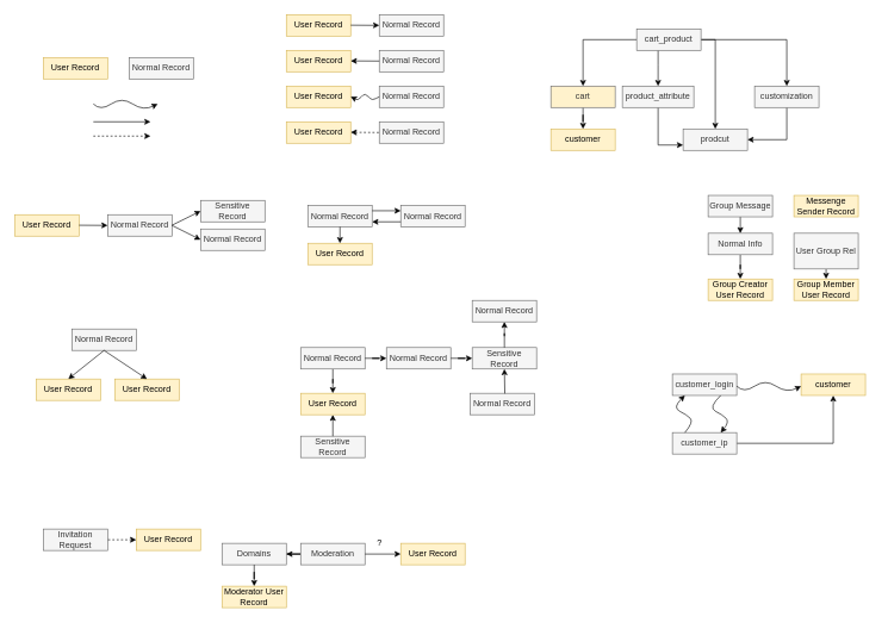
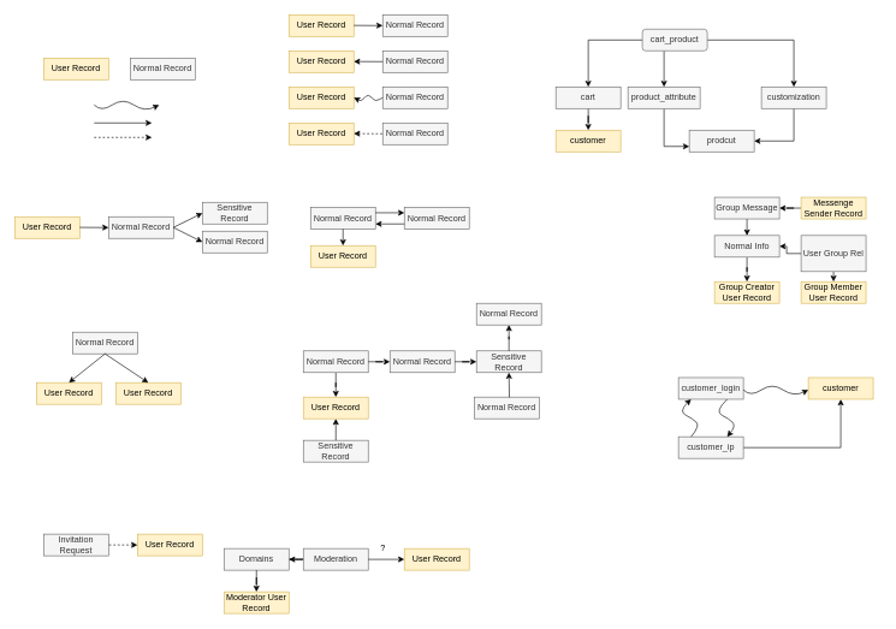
  <mxCell id="0" />
  <mxCell id="1" parent="0" />
  <mxCell id="2" value="User Record" style="rounded=0;whiteSpace=wrap;html=1;fillColor=#fff2cc;strokeColor=#d6b656;" parent="1" vertex="1"><mxGeometry x="60" y="80" width="90" height="30" as="geometry" /></mxCell>
  <mxCell id="3" value="" style="shape=image;verticalLabelPosition=bottom;labelBackgroundColor=#ffffff;verticalAlign=top;aspect=fixed;imageAspect=0;image=https://publicdomainvectors.org/photos/DooFi_Skull.png;" parent="1" vertex="1"><mxGeometry x="375" y="287" width="20" height="16" as="geometry" /></mxCell>
  <mxCell id="4" value="" style="curved=1;endArrow=classic;html=1;" parent="1" edge="1"><mxGeometry width="50" height="50" relative="1" as="geometry"><mxPoint x="130" y="145" as="sourcePoint" /><mxPoint x="220" y="145" as="targetPoint" /><Array as="points"><mxPoint x="140" y="155" /><mxPoint x="170" y="135" /><mxPoint x="200" y="155" /></Array></mxGeometry></mxCell>
  <mxCell id="5" value="" style="endArrow=classic;html=1;" parent="1" edge="1"><mxGeometry width="50" height="50" relative="1" as="geometry"><mxPoint x="130" y="170" as="sourcePoint" /><mxPoint x="210" y="170" as="targetPoint" /></mxGeometry></mxCell>
  <mxCell id="6" value="" style="endArrow=classic;html=1;dashed=1;" parent="1" edge="1"><mxGeometry width="50" height="50" relative="1" as="geometry"><mxPoint x="130" y="190" as="sourcePoint" /><mxPoint x="210" y="190" as="targetPoint" /></mxGeometry></mxCell>
  <mxCell id="7" value="Normal Record" style="rounded=0;whiteSpace=wrap;html=1;fillColor=#f5f5f5;strokeColor=#666666;fontColor=#333333;" parent="1" vertex="1"><mxGeometry x="180" y="80" width="90" height="30" as="geometry" /></mxCell>
  <mxCell id="8" value="User Record" style="rounded=0;whiteSpace=wrap;html=1;fillColor=#fff2cc;strokeColor=#d6b656;" parent="1" vertex="1"><mxGeometry x="400" y="20" width="90" height="30" as="geometry" /></mxCell>
  <mxCell id="9" value="Normal Record" style="rounded=0;whiteSpace=wrap;html=1;fillColor=#f5f5f5;strokeColor=#666666;fontColor=#333333;" parent="1" vertex="1"><mxGeometry x="530" y="20" width="90" height="30" as="geometry" /></mxCell>
  <mxCell id="10" value="" style="endArrow=classic;html=1;entryX=0;entryY=0.5;entryDx=0;entryDy=0;" parent="1" target="9" edge="1"><mxGeometry width="50" height="50" relative="1" as="geometry"><mxPoint x="490" y="34.76" as="sourcePoint" /><mxPoint x="525" y="34.76" as="targetPoint" /></mxGeometry></mxCell>
  <mxCell id="11" value="User Record" style="rounded=0;whiteSpace=wrap;html=1;fillColor=#fff2cc;strokeColor=#d6b656;" parent="1" vertex="1"><mxGeometry x="400" y="70" width="90" height="30" as="geometry" /></mxCell>
  <mxCell id="12" value="Normal Record" style="rounded=0;whiteSpace=wrap;html=1;fillColor=#f5f5f5;strokeColor=#666666;fontColor=#333333;" parent="1" vertex="1"><mxGeometry x="530" y="70" width="90" height="30" as="geometry" /></mxCell>
  <mxCell id="13" value="" style="endArrow=none;html=1;entryX=0;entryY=0.5;entryDx=0;entryDy=0;startArrow=classic;startFill=1;endFill=0;" parent="1" target="12" edge="1"><mxGeometry width="50" height="50" relative="1" as="geometry"><mxPoint x="490" y="84.76" as="sourcePoint" /><mxPoint x="525" y="84.76" as="targetPoint" /></mxGeometry></mxCell>
  <mxCell id="14" value="User Record" style="rounded=0;whiteSpace=wrap;html=1;fillColor=#fff2cc;strokeColor=#d6b656;" parent="1" vertex="1"><mxGeometry x="400" y="120" width="90" height="30" as="geometry" /></mxCell>
  <mxCell id="15" value="Normal Record" style="rounded=0;whiteSpace=wrap;html=1;fillColor=#f5f5f5;strokeColor=#666666;fontColor=#333333;" parent="1" vertex="1"><mxGeometry x="530" y="120" width="90" height="30" as="geometry" /></mxCell>
  <mxCell id="16" value="" style="endArrow=none;html=1;entryX=0;entryY=0.5;entryDx=0;entryDy=0;startArrow=classic;startFill=1;endFill=0;" parent="1" target="15" edge="1"><mxGeometry width="50" height="50" relative="1" as="geometry"><mxPoint x="490" y="134.76" as="sourcePoint" /><mxPoint x="525" y="134.76" as="targetPoint" /><Array as="points"><mxPoint x="500" y="140" /><mxPoint x="510" y="130" /><mxPoint x="520" y="140" /></Array></mxGeometry></mxCell>
  <mxCell id="17" value="User Record" style="rounded=0;whiteSpace=wrap;html=1;fillColor=#fff2cc;strokeColor=#d6b656;" parent="1" vertex="1"><mxGeometry x="400" y="170" width="90" height="30" as="geometry" /></mxCell>
  <mxCell id="18" value="Normal Record" style="rounded=0;whiteSpace=wrap;html=1;fillColor=#f5f5f5;strokeColor=#666666;fontColor=#333333;" parent="1" vertex="1"><mxGeometry x="530" y="170" width="90" height="30" as="geometry" /></mxCell>
  <mxCell id="19" value="" style="endArrow=none;html=1;entryX=0;entryY=0.5;entryDx=0;entryDy=0;startArrow=classic;startFill=1;endFill=0;dashed=1;" parent="1" target="18" edge="1"><mxGeometry width="50" height="50" relative="1" as="geometry"><mxPoint x="490" y="184.76" as="sourcePoint" /><mxPoint x="525" y="184.76" as="targetPoint" /></mxGeometry></mxCell>
  <mxCell id="20" value="User Record" style="rounded=0;whiteSpace=wrap;html=1;fillColor=#fff2cc;strokeColor=#d6b656;" parent="1" vertex="1"><mxGeometry x="20" y="300" width="90" height="30" as="geometry" /></mxCell>
  <mxCell id="21" value="Normal Record" style="rounded=0;whiteSpace=wrap;html=1;fillColor=#f5f5f5;strokeColor=#666666;fontColor=#333333;" parent="1" vertex="1"><mxGeometry x="150" y="300" width="90" height="30" as="geometry" /></mxCell>
  <mxCell id="22" value="" style="endArrow=classic;html=1;entryX=0;entryY=0.5;entryDx=0;entryDy=0;" parent="1" target="21" edge="1"><mxGeometry width="50" height="50" relative="1" as="geometry"><mxPoint x="110" y="314.76" as="sourcePoint" /><mxPoint x="145" y="314.76" as="targetPoint" /></mxGeometry></mxCell>
  <mxCell id="23" value="&lt;font style=&quot;font-size: 12px&quot;&gt;Sensitive Record&lt;/font&gt;" style="rounded=0;whiteSpace=wrap;html=1;fillColor=#f5f5f5;strokeColor=#666666;fontColor=#333333;" parent="1" vertex="1"><mxGeometry x="280" y="280" width="90" height="30" as="geometry" /></mxCell>
  <mxCell id="24" value="" style="endArrow=classic;html=1;entryX=0;entryY=0.5;entryDx=0;entryDy=0;" parent="1" target="23" edge="1"><mxGeometry width="50" height="50" relative="1" as="geometry"><mxPoint x="240" y="314.76" as="sourcePoint" /><mxPoint x="275" y="314.76" as="targetPoint" /></mxGeometry></mxCell>
  <mxCell id="25" value="Normal Record" style="rounded=0;whiteSpace=wrap;html=1;fillColor=#f5f5f5;strokeColor=#666666;fontColor=#333333;" parent="1" vertex="1"><mxGeometry x="280" y="320" width="90" height="30" as="geometry" /></mxCell>
  <mxCell id="26" value="" style="endArrow=classic;html=1;entryX=0;entryY=0.5;entryDx=0;entryDy=0;exitX=1;exitY=0.5;exitDx=0;exitDy=0;" parent="1" source="21" target="25" edge="1"><mxGeometry width="50" height="50" relative="1" as="geometry"><mxPoint x="250" y="324.76" as="sourcePoint" /><mxPoint x="290" y="305" as="targetPoint" /></mxGeometry></mxCell>
  <mxCell id="27" value="Normal Record" style="rounded=0;whiteSpace=wrap;html=1;fillColor=#f5f5f5;strokeColor=#666666;fontColor=#333333;" parent="1" vertex="1"><mxGeometry x="430" y="287" width="90" height="30" as="geometry" /></mxCell>
  <mxCell id="28" value="Normal Record" style="rounded=0;whiteSpace=wrap;html=1;fillColor=#f5f5f5;strokeColor=#666666;fontColor=#333333;" parent="1" vertex="1"><mxGeometry x="560" y="287" width="90" height="30" as="geometry" /></mxCell>
  <mxCell id="29" value="" style="endArrow=classic;html=1;entryX=0;entryY=0.25;entryDx=0;entryDy=0;exitX=1;exitY=0.25;exitDx=0;exitDy=0;" parent="1" source="27" target="28" edge="1"><mxGeometry width="50" height="50" relative="1" as="geometry"><mxPoint x="520" y="302" as="sourcePoint" /><mxPoint x="555" y="301.76" as="targetPoint" /></mxGeometry></mxCell>
  <mxCell id="30" value="" style="endArrow=none;html=1;entryX=0;entryY=0.25;entryDx=0;entryDy=0;exitX=1;exitY=0.25;exitDx=0;exitDy=0;startArrow=classic;startFill=1;endFill=0;" parent="1" edge="1"><mxGeometry width="50" height="50" relative="1" as="geometry"><mxPoint x="520" y="310" as="sourcePoint" /><mxPoint x="560" y="310" as="targetPoint" /></mxGeometry></mxCell>
  <mxCell id="31" value="User Record" style="rounded=0;whiteSpace=wrap;html=1;fillColor=#fff2cc;strokeColor=#d6b656;" parent="1" vertex="1"><mxGeometry x="430" y="340" width="90" height="30" as="geometry" /></mxCell>
  <mxCell id="32" value="" style="endArrow=classic;html=1;exitX=0.5;exitY=1;exitDx=0;exitDy=0;entryX=0.5;entryY=0;entryDx=0;entryDy=0;" parent="1" source="27" target="31" edge="1"><mxGeometry width="50" height="50" relative="1" as="geometry"><mxPoint x="460" y="290" as="sourcePoint" /><mxPoint x="510" y="240" as="targetPoint" /></mxGeometry></mxCell>
  <mxCell id="33" value="Normal Record" style="rounded=0;whiteSpace=wrap;html=1;fillColor=#f5f5f5;strokeColor=#666666;fontColor=#333333;" parent="1" vertex="1"><mxGeometry x="100" y="460" width="90" height="30" as="geometry" /></mxCell>
  <mxCell id="34" value="User Record" style="rounded=0;whiteSpace=wrap;html=1;fillColor=#fff2cc;strokeColor=#d6b656;" parent="1" vertex="1"><mxGeometry x="50" y="530" width="90" height="30" as="geometry" /></mxCell>
  <mxCell id="35" value="User Record" style="rounded=0;whiteSpace=wrap;html=1;fillColor=#fff2cc;strokeColor=#d6b656;" parent="1" vertex="1"><mxGeometry x="160" y="530" width="90" height="30" as="geometry" /></mxCell>
  <mxCell id="36" value="" style="endArrow=classic;html=1;exitX=0.5;exitY=1;exitDx=0;exitDy=0;entryX=0.5;entryY=0;entryDx=0;entryDy=0;" parent="1" source="33" target="34" edge="1"><mxGeometry width="50" height="50" relative="1" as="geometry"><mxPoint x="80" y="470" as="sourcePoint" /><mxPoint x="130" y="420" as="targetPoint" /></mxGeometry></mxCell>
  <mxCell id="37" value="" style="endArrow=classic;html=1;exitX=0.5;exitY=1;exitDx=0;exitDy=0;entryX=0.5;entryY=0;entryDx=0;entryDy=0;" parent="1" source="33" target="35" edge="1"><mxGeometry width="50" height="50" relative="1" as="geometry"><mxPoint x="220" y="510" as="sourcePoint" /><mxPoint x="270" y="460" as="targetPoint" /></mxGeometry></mxCell>
  <mxCell id="38" value="" style="shape=image;verticalLabelPosition=bottom;labelBackgroundColor=#ffffff;verticalAlign=top;aspect=fixed;imageAspect=0;image=https://publicdomainvectors.org/photos/DooFi_Skull.png;" parent="1" vertex="1"><mxGeometry x="250" y="537" width="20" height="16" as="geometry" /></mxCell>
  <mxCell id="39" value="" style="shape=image;verticalLabelPosition=bottom;labelBackgroundColor=#ffffff;verticalAlign=top;aspect=fixed;imageAspect=0;image=https://publicdomainvectors.org/photos/DooFi_Skull.png;" parent="1" vertex="1"><mxGeometry x="30" y="534" width="20" height="16" as="geometry" /></mxCell>
  <mxCell id="40" value="Sensitive Record" style="rounded=0;whiteSpace=wrap;html=1;fillColor=#f5f5f5;strokeColor=#666666;fontColor=#333333;" parent="1" vertex="1"><mxGeometry x="420" y="610" width="90" height="30" as="geometry" /></mxCell>
  <mxCell id="41" value="" style="edgeStyle=orthogonalEdgeStyle;rounded=0;orthogonalLoop=1;jettySize=auto;html=1;startArrow=classic;startFill=1;endArrow=none;endFill=0;" parent="1" source="43" target="44" edge="1"><mxGeometry relative="1" as="geometry" /></mxCell>
  <mxCell id="42" style="edgeStyle=orthogonalEdgeStyle;rounded=0;orthogonalLoop=1;jettySize=auto;html=1;exitX=0.5;exitY=1;exitDx=0;exitDy=0;entryX=0.5;entryY=0;entryDx=0;entryDy=0;startArrow=classic;startFill=1;endArrow=none;endFill=0;" parent="1" source="43" target="40" edge="1"><mxGeometry relative="1" as="geometry" /></mxCell>
  <mxCell id="43" value="User Record" style="rounded=0;whiteSpace=wrap;html=1;fillColor=#fff2cc;strokeColor=#d6b656;" parent="1" vertex="1"><mxGeometry x="420" y="550" width="90" height="30" as="geometry" /></mxCell>
  <mxCell id="44" value="Normal Record" style="rounded=0;whiteSpace=wrap;html=1;fillColor=#f5f5f5;strokeColor=#666666;fontColor=#333333;" parent="1" vertex="1"><mxGeometry x="420" y="486" width="90" height="30" as="geometry" /></mxCell>
  <mxCell id="45" value="" style="edgeStyle=orthogonalEdgeStyle;rounded=0;orthogonalLoop=1;jettySize=auto;html=1;startArrow=classic;startFill=1;endArrow=none;endFill=0;" parent="1" source="46" target="44" edge="1"><mxGeometry relative="1" as="geometry" /></mxCell>
  <mxCell id="46" value="Normal Record" style="rounded=0;whiteSpace=wrap;html=1;fillColor=#f5f5f5;strokeColor=#666666;fontColor=#333333;" parent="1" vertex="1"><mxGeometry x="540" y="486" width="90" height="30" as="geometry" /></mxCell>
  <mxCell id="47" value="" style="edgeStyle=orthogonalEdgeStyle;rounded=0;orthogonalLoop=1;jettySize=auto;html=1;startArrow=classic;startFill=1;endArrow=none;endFill=0;" parent="1" source="48" target="46" edge="1"><mxGeometry relative="1" as="geometry" /></mxCell>
  <mxCell id="48" value="Sensitive Record" style="rounded=0;whiteSpace=wrap;html=1;fillColor=#f5f5f5;strokeColor=#666666;fontColor=#333333;" parent="1" vertex="1"><mxGeometry x="660" y="486" width="90" height="30" as="geometry" /></mxCell>
  <mxCell id="49" value="Normal Record" style="rounded=0;whiteSpace=wrap;html=1;fillColor=#f5f5f5;strokeColor=#666666;fontColor=#333333;" parent="1" vertex="1"><mxGeometry x="657" y="550" width="90" height="30" as="geometry" /></mxCell>
  <mxCell id="50" value="" style="edgeStyle=orthogonalEdgeStyle;rounded=0;orthogonalLoop=1;jettySize=auto;html=1;startArrow=classic;startFill=1;endArrow=none;endFill=0;" parent="1" source="51" target="48" edge="1"><mxGeometry relative="1" as="geometry" /></mxCell>
  <mxCell id="51" value="Normal Record" style="rounded=0;whiteSpace=wrap;html=1;fillColor=#f5f5f5;strokeColor=#666666;fontColor=#333333;" parent="1" vertex="1"><mxGeometry x="660" y="420" width="90" height="30" as="geometry" /></mxCell>
  <mxCell id="52" value="" style="shape=image;verticalLabelPosition=bottom;labelBackgroundColor=#ffffff;verticalAlign=top;aspect=fixed;imageAspect=0;image=https://publicdomainvectors.org/photos/DooFi_Skull.png;" parent="1" vertex="1"><mxGeometry x="750" y="494" width="20" height="16" as="geometry" /></mxCell>
  <mxCell id="53" value="" style="endArrow=classic;html=1;exitX=0.54;exitY=0.01;exitDx=0;exitDy=0;exitPerimeter=0;entryX=0.5;entryY=1;entryDx=0;entryDy=0;" parent="1" source="49" target="48" edge="1"><mxGeometry width="50" height="50" relative="1" as="geometry"><mxPoint x="540" y="540" as="sourcePoint" /><mxPoint x="590" y="490" as="targetPoint" /></mxGeometry></mxCell>
  <mxCell id="54" value="" style="shape=image;verticalLabelPosition=bottom;labelBackgroundColor=#ffffff;verticalAlign=top;aspect=fixed;imageAspect=0;image=https://publicdomainvectors.org/photos/DooFi_Skull.png;" parent="1" vertex="1"><mxGeometry x="510" y="617" width="20" height="16" as="geometry" /></mxCell>
  <mxCell id="55" value="" style="edgeStyle=orthogonalEdgeStyle;rounded=0;orthogonalLoop=1;jettySize=auto;html=1;startArrow=classic;startFill=1;endArrow=none;endFill=0;" parent="1" source="56" target="59" edge="1"><mxGeometry relative="1" as="geometry" /></mxCell>
  <mxCell id="56" value="Domains" style="rounded=0;whiteSpace=wrap;html=1;fillColor=#f5f5f5;strokeColor=#666666;fontColor=#333333;" parent="1" vertex="1"><mxGeometry x="310" y="760" width="90" height="30" as="geometry" /></mxCell>
  <mxCell id="57" value="" style="edgeStyle=orthogonalEdgeStyle;rounded=0;orthogonalLoop=1;jettySize=auto;html=1;startArrow=classic;startFill=1;endArrow=none;endFill=0;" parent="1" source="58" target="56" edge="1"><mxGeometry relative="1" as="geometry" /></mxCell>
  <mxCell id="58" value="Moderator User Record" style="rounded=0;whiteSpace=wrap;html=1;fillColor=#fff2cc;strokeColor=#d6b656;" parent="1" vertex="1"><mxGeometry x="310" y="820" width="90" height="30" as="geometry" /></mxCell>
  <mxCell id="59" value="Moderation" style="rounded=0;whiteSpace=wrap;html=1;fillColor=#f5f5f5;strokeColor=#666666;fontColor=#333333;" parent="1" vertex="1"><mxGeometry x="420" y="760" width="90" height="30" as="geometry" /></mxCell>
  <mxCell id="60" value="" style="edgeStyle=orthogonalEdgeStyle;rounded=0;orthogonalLoop=1;jettySize=auto;html=1;startArrow=classic;startFill=1;endArrow=none;endFill=0;" parent="1" source="61" target="59" edge="1"><mxGeometry relative="1" as="geometry" /></mxCell>
  <mxCell id="61" value="User Record" style="rounded=0;whiteSpace=wrap;html=1;fillColor=#fff2cc;strokeColor=#d6b656;" parent="1" vertex="1"><mxGeometry x="560" y="760" width="90" height="30" as="geometry" /></mxCell>
  <mxCell id="62" value="?" style="text;html=1;align=center;verticalAlign=middle;resizable=0;points=[];autosize=1;" parent="1" vertex="1"><mxGeometry x="520" y="750" width="20" height="20" as="geometry" /></mxCell>
  <mxCell id="63" value="Invitation Request" style="rounded=0;whiteSpace=wrap;html=1;fillColor=#f5f5f5;strokeColor=#666666;fontColor=#333333;" parent="1" vertex="1"><mxGeometry x="60" y="740" width="90" height="30" as="geometry" /></mxCell>
  <mxCell id="64" value="" style="edgeStyle=orthogonalEdgeStyle;rounded=0;orthogonalLoop=1;jettySize=auto;html=1;startArrow=classic;startFill=1;endArrow=none;endFill=0;dashed=1;" parent="1" source="65" target="63" edge="1"><mxGeometry relative="1" as="geometry" /></mxCell>
  <mxCell id="65" value="User Record" style="rounded=0;whiteSpace=wrap;html=1;fillColor=#fff2cc;strokeColor=#d6b656;" parent="1" vertex="1"><mxGeometry x="190" y="740" width="90" height="30" as="geometry" /></mxCell>
  <mxCell id="66" value="" style="edgeStyle=orthogonalEdgeStyle;rounded=0;orthogonalLoop=1;jettySize=auto;html=1;startArrow=classic;startFill=1;endArrow=none;endFill=0;" parent="1" source="67" target="68" edge="1"><mxGeometry relative="1" as="geometry" /></mxCell>
  <mxCell id="67" value="Group Creator User Record" style="rounded=0;whiteSpace=wrap;html=1;fillColor=#fff2cc;strokeColor=#d6b656;" parent="1" vertex="1"><mxGeometry x="990" y="390" width="90" height="30" as="geometry" /></mxCell>
  <mxCell id="68" value="Normal Info" style="rounded=0;whiteSpace=wrap;html=1;fillColor=#f5f5f5;strokeColor=#666666;fontColor=#333333;" parent="1" vertex="1"><mxGeometry x="990" y="326" width="90" height="30" as="geometry" /></mxCell>
+ <mxCell id="69" value="" style="edgeStyle=orthogonalEdgeStyle;rounded=0;orthogonalLoop=1;jettySize=auto;html=1;startArrow=none;startFill=0;endArrow=classic;endFill=1;" parent="1" source="71" target="68" edge="1"><mxGeometry relative="1" as="geometry" /></mxCell>
  <mxCell id="70" style="edgeStyle=orthogonalEdgeStyle;rounded=0;orthogonalLoop=1;jettySize=auto;html=1;exitX=0.5;exitY=1;exitDx=0;exitDy=0;entryX=0.5;entryY=0;entryDx=0;entryDy=0;startArrow=none;startFill=0;endArrow=classic;endFill=1;" parent="1" source="71" target="73" edge="1"><mxGeometry relative="1" as="geometry" /></mxCell>
  <mxCell id="71" value="User Group Rel" style="rounded=0;whiteSpace=wrap;html=1;fillColor=#f5f5f5;strokeColor=#666666;fontColor=#333333;" parent="1" vertex="1"><mxGeometry x="1110" y="326" width="90" height="50" as="geometry" /></mxCell>
  <mxCell id="72" value="" style="shape=image;verticalLabelPosition=bottom;labelBackgroundColor=#ffffff;verticalAlign=top;aspect=fixed;imageAspect=0;image=https://publicdomainvectors.org/photos/DooFi_Skull.png;" parent="1" vertex="1"><mxGeometry x="1025" y="420" width="20" height="16" as="geometry" /></mxCell>
  <mxCell id="73" value="Group Member User Record" style="rounded=0;whiteSpace=wrap;html=1;fillColor=#fff2cc;strokeColor=#d6b656;" parent="1" vertex="1"><mxGeometry x="1110" y="390" width="90" height="30" as="geometry" /></mxCell>
  <mxCell id="74" value="" style="shape=image;verticalLabelPosition=bottom;labelBackgroundColor=#ffffff;verticalAlign=top;aspect=fixed;imageAspect=0;image=https://publicdomainvectors.org/photos/DooFi_Skull.png;" parent="1" vertex="1"><mxGeometry x="1145" y="420" width="20" height="16" as="geometry" /></mxCell>
  <mxCell id="75" style="edgeStyle=orthogonalEdgeStyle;rounded=0;orthogonalLoop=1;jettySize=auto;html=1;exitX=0.5;exitY=1;exitDx=0;exitDy=0;entryX=0.5;entryY=0;entryDx=0;entryDy=0;startArrow=none;startFill=0;endArrow=classic;endFill=1;" parent="1" source="76" target="68" edge="1"><mxGeometry relative="1" as="geometry" /></mxCell>
  <mxCell id="76" value="Group Message" style="rounded=0;whiteSpace=wrap;html=1;fillColor=#f5f5f5;strokeColor=#666666;fontColor=#333333;" parent="1" vertex="1"><mxGeometry x="990" y="273" width="90" height="30" as="geometry" /></mxCell>
+ <mxCell id="77" value="" style="edgeStyle=orthogonalEdgeStyle;rounded=0;orthogonalLoop=1;jettySize=auto;html=1;startArrow=none;startFill=0;endArrow=classic;endFill=1;" parent="1" source="78" target="76" edge="1"><mxGeometry relative="1" as="geometry" /></mxCell>
  <mxCell id="78" value="Messenge Sender Record" style="rounded=0;whiteSpace=wrap;html=1;fillColor=#fff2cc;strokeColor=#d6b656;align=center;" parent="1" vertex="1"><mxGeometry x="1110" y="273" width="90" height="30" as="geometry" /></mxCell>
  <mxCell id="79" value="" style="shape=image;verticalLabelPosition=bottom;labelBackgroundColor=#ffffff;verticalAlign=top;aspect=fixed;imageAspect=0;image=https://publicdomainvectors.org/photos/DooFi_Skull.png;" parent="1" vertex="1"><mxGeometry x="1200" y="280" width="20" height="16" as="geometry" /></mxCell>
  <mxCell id="80" style="edgeStyle=orthogonalEdgeStyle;rounded=0;orthogonalLoop=1;jettySize=auto;html=1;" parent="1" source="84" target="91" edge="1"><mxGeometry relative="1" as="geometry" /></mxCell>
  <mxCell id="81" value="" style="edgeStyle=orthogonalEdgeStyle;rounded=0;orthogonalLoop=1;jettySize=auto;html=1;" parent="1" source="84" target="89" edge="1"><mxGeometry relative="1" as="geometry"><Array as="points"><mxPoint x="920" y="90" /><mxPoint x="920" y="90" /></Array></mxGeometry></mxCell>
  <mxCell id="82" style="edgeStyle=orthogonalEdgeStyle;rounded=0;orthogonalLoop=1;jettySize=auto;html=1;" parent="1" source="84" target="87" edge="1"><mxGeometry relative="1" as="geometry" /></mxCell>
- <mxCell id="83" style="edgeStyle=orthogonalEdgeStyle;rounded=0;orthogonalLoop=1;jettySize=auto;html=1;exitX=1;exitY=0.5;exitDx=0;exitDy=0;exitPerimeter=0;entryX=0.5;entryY=0;entryDx=0;entryDy=0;" parent="1" source="84" target="85" edge="1"><mxGeometry relative="1" as="geometry"><mxPoint x="1000" y="150" as="targetPoint" /></mxGeometry></mxCell>
- <mxCell id="84" value="cart_product" style="rounded=0;whiteSpace=wrap;html=1;fillColor=#f5f5f5;strokeColor=#666666;fontColor=#333333;" parent="1" vertex="1"><mxGeometry x="890" y="40" width="90" height="30" as="geometry" /></mxCell>
+ <mxCell id="84" value="cart_product" style="whiteSpace=wrap;html=1;fillColor=#f5f5f5;strokeColor=#666666;fontColor=#333333;rounded=1;" parent="1" vertex="1"><mxGeometry x="890" y="40" width="90" height="30" as="geometry" /></mxCell>
  <mxCell id="85" value="prodcut" style="rounded=0;whiteSpace=wrap;html=1;fillColor=#f5f5f5;strokeColor=#666666;fontColor=#333333;" parent="1" vertex="1"><mxGeometry x="955" y="180" width="90" height="30" as="geometry" /></mxCell>
  <mxCell id="86" style="edgeStyle=orthogonalEdgeStyle;rounded=0;orthogonalLoop=1;jettySize=auto;html=1;exitX=0.5;exitY=1;exitDx=0;exitDy=0;exitPerimeter=0;entryX=1;entryY=0.5;entryDx=0;entryDy=0;" parent="1" source="87" target="85" edge="1"><mxGeometry relative="1" as="geometry"><mxPoint x="1060" y="200" as="targetPoint" /></mxGeometry></mxCell>
  <mxCell id="87" value="customization" style="rounded=0;whiteSpace=wrap;html=1;fillColor=#f5f5f5;strokeColor=#666666;fontColor=#333333;" parent="1" vertex="1"><mxGeometry x="1055" y="120" width="90" height="30" as="geometry" /></mxCell>
  <mxCell id="88" style="edgeStyle=orthogonalEdgeStyle;rounded=0;orthogonalLoop=1;jettySize=auto;html=1;entryX=0;entryY=0.75;entryDx=0;entryDy=0;" parent="1" source="89" target="85" edge="1"><mxGeometry relative="1" as="geometry" /></mxCell>
  <mxCell id="89" value="product_attribute" style="rounded=0;whiteSpace=wrap;html=1;fillColor=#f5f5f5;strokeColor=#666666;fontColor=#333333;" parent="1" vertex="1"><mxGeometry x="870" y="120" width="100" height="30" as="geometry" /></mxCell>
  <mxCell id="90" value="" style="edgeStyle=orthogonalEdgeStyle;rounded=0;orthogonalLoop=1;jettySize=auto;html=1;" parent="1" source="91" target="92" edge="1"><mxGeometry relative="1" as="geometry" /></mxCell>
- <mxCell id="91" value="cart" style="rounded=0;whiteSpace=wrap;html=1;fillColor=#fff2cc;strokeColor=#666666;fontColor=#333333;" parent="1" vertex="1"><mxGeometry x="770" y="120" width="90" height="30" as="geometry" /></mxCell>
+ <mxCell id="91" value="cart" style="rounded=0;whiteSpace=wrap;html=1;fillColor=#f5f5f5;strokeColor=#666666;fontColor=#333333;" parent="1" vertex="1"><mxGeometry x="770" y="120" width="90" height="30" as="geometry" /></mxCell>
  <mxCell id="92" value="customer" style="rounded=0;whiteSpace=wrap;html=1;fillColor=#fff2cc;strokeColor=#d6b656;" parent="1" vertex="1"><mxGeometry x="770" y="180" width="90" height="30" as="geometry" /></mxCell>
  <mxCell id="93" value="customer_login" style="rounded=0;whiteSpace=wrap;html=1;fillColor=#f5f5f5;strokeColor=#666666;fontColor=#333333;" parent="1" vertex="1"><mxGeometry x="940" y="523" width="90" height="30" as="geometry" /></mxCell>
  <mxCell id="94" style="edgeStyle=orthogonalEdgeStyle;rounded=0;orthogonalLoop=1;jettySize=auto;html=1;entryX=0.5;entryY=1;entryDx=0;entryDy=0;" parent="1" source="95" target="96" edge="1"><mxGeometry relative="1" as="geometry" /></mxCell>
  <mxCell id="95" value="customer_ip" style="rounded=0;whiteSpace=wrap;html=1;fillColor=#f5f5f5;strokeColor=#666666;fontColor=#333333;" parent="1" vertex="1"><mxGeometry x="940" y="605" width="90" height="30" as="geometry" /></mxCell>
  <mxCell id="96" value="customer" style="rounded=0;whiteSpace=wrap;html=1;fillColor=#fff2cc;strokeColor=#d6b656;" parent="1" vertex="1"><mxGeometry x="1120" y="523" width="90" height="30" as="geometry" /></mxCell>
  <mxCell id="97" value="" style="curved=1;endArrow=classic;html=1;" parent="1" edge="1"><mxGeometry width="50" height="50" relative="1" as="geometry"><mxPoint x="1030" y="540" as="sourcePoint" /><mxPoint x="1120" y="540" as="targetPoint" /><Array as="points"><mxPoint x="1040" y="550" /><mxPoint x="1070" y="530" /><mxPoint x="1100" y="550" /></Array></mxGeometry></mxCell>
  <mxCell id="98" value="" style="curved=1;endArrow=classic;html=1;entryX=0.75;entryY=0;entryDx=0;entryDy=0;exitX=0.75;exitY=1;exitDx=0;exitDy=0;" parent="1" source="93" target="95" edge="1"><mxGeometry width="50" height="50" relative="1" as="geometry"><mxPoint x="935" y="570" as="sourcePoint" /><mxPoint x="1025" y="570" as="targetPoint" /><Array as="points"><mxPoint x="990" y="570" /><mxPoint x="1010" y="580" /><mxPoint x="1020" y="590" /></Array></mxGeometry></mxCell>
  <mxCell id="99" value="" style="curved=1;endArrow=none;html=1;entryX=0.75;entryY=0;entryDx=0;entryDy=0;exitX=0.75;exitY=1;exitDx=0;exitDy=0;startArrow=classic;startFill=1;endFill=0;" parent="1" edge="1"><mxGeometry width="50" height="50" relative="1" as="geometry"><mxPoint x="957.5" y="553" as="sourcePoint" /><mxPoint x="957.5" y="605" as="targetPoint" /><Array as="points"><mxPoint x="940" y="570" /><mxPoint x="960" y="580" /><mxPoint x="970" y="590" /></Array></mxGeometry></mxCell>
